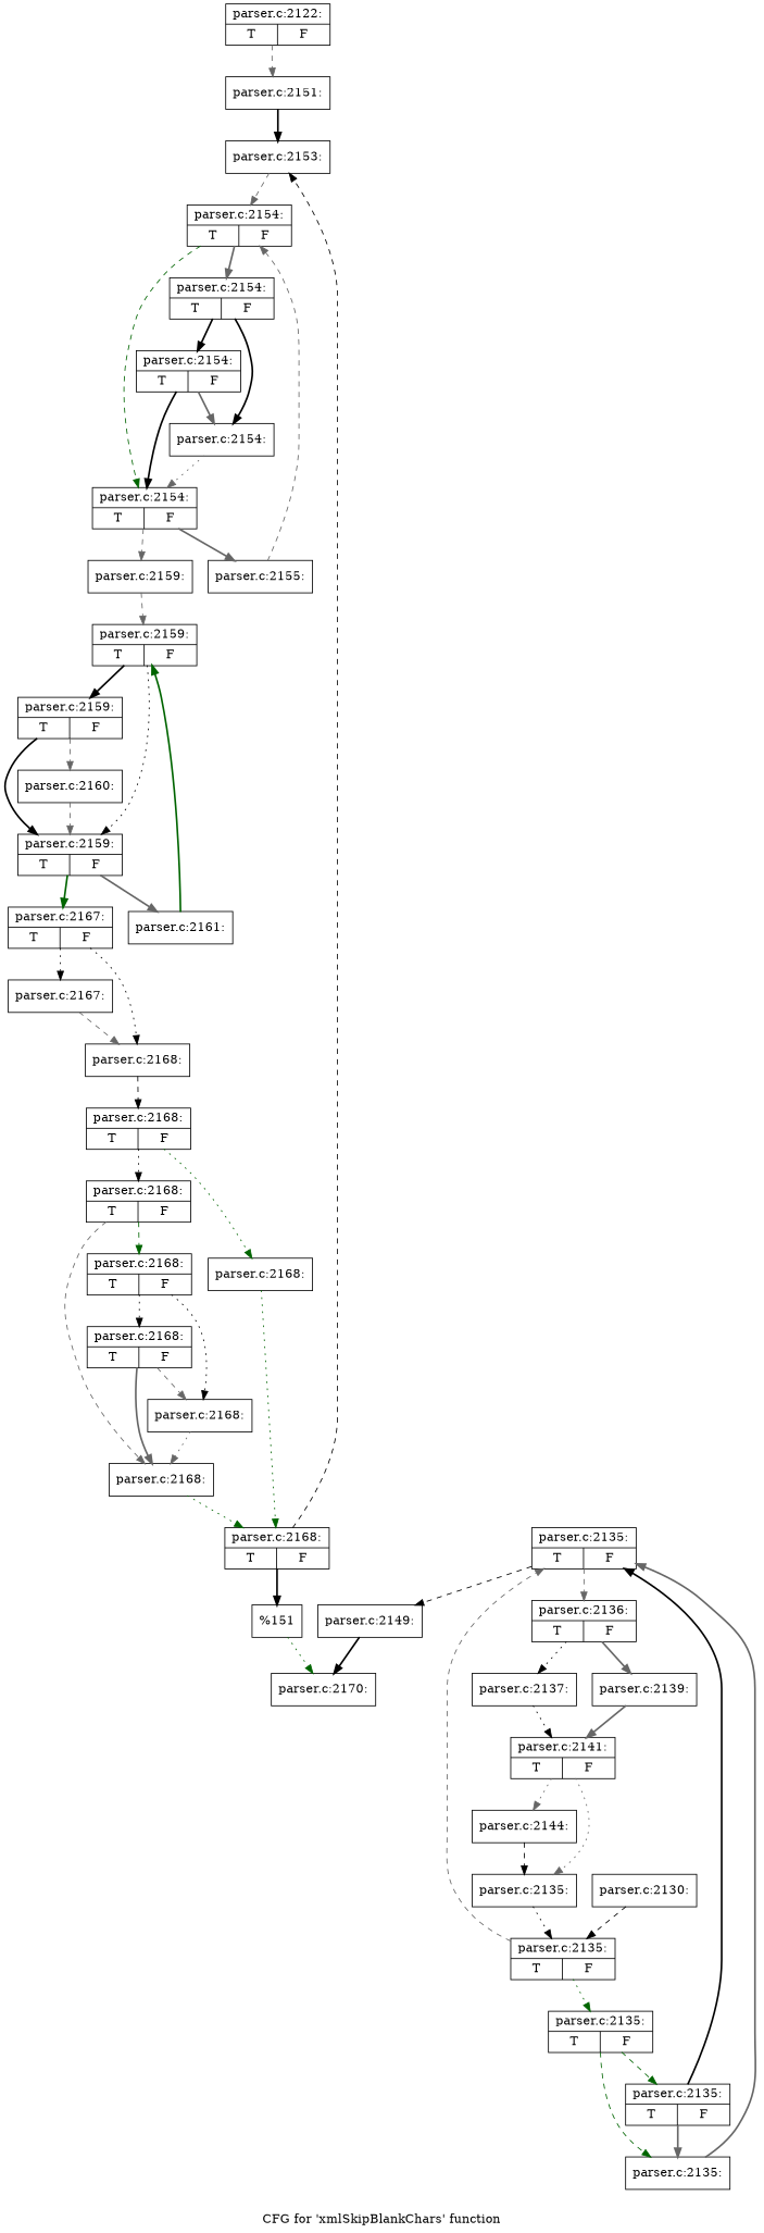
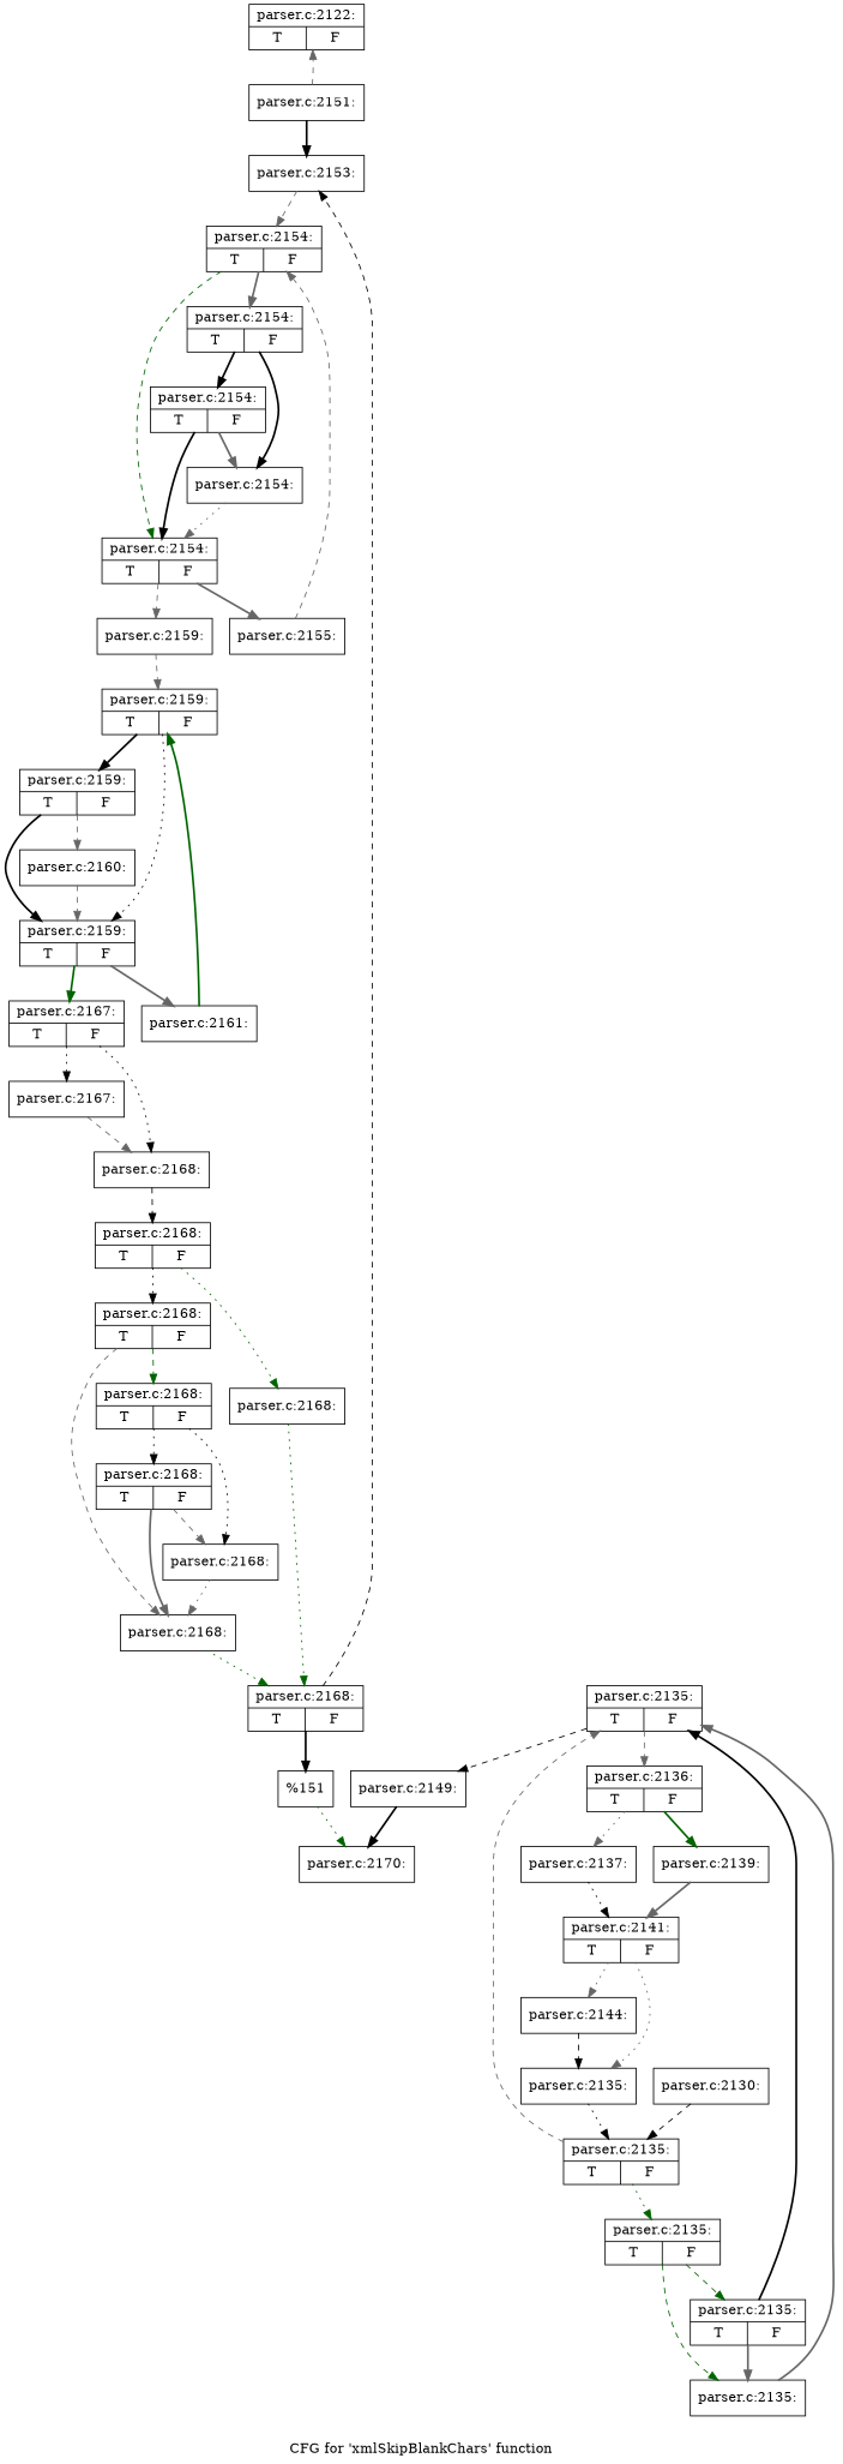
  digraph {
    label="CFG for 'xmlSkipBlankChars' function"
    node [shape=record]
    edge [color=gray40 style=dashed]
    n1 [label="{parser.c:2122:|{<s0>T|<s1>F}}"]
    n2 [label="{parser.c:2151:}"]
    n3 [label="{parser.c:2153:}"]
    n4 [label="{parser.c:2130:}"]
    n5 [label="{parser.c:2135:|{<s0>T|<s1>F}}"]
    n6 [label="{parser.c:2154:|{<s0>T|<s1>F}}"]
    n7 [label="{parser.c:2135:|{<s0>T|<s1>F}}"]
    n8 [label="{parser.c:2135:|{<s0>T|<s1>F}}"]
    n9 [label="{parser.c:2136:|{<s0>T|<s1>F}}"]
    n10 [label="{parser.c:2149:}"]
    n11 [label="{parser.c:2135:|{<s0>T|<s1>F}}"]
    n12 [label="{parser.c:2135:}"]
    n13 [label="{parser.c:2137:}"]
    n14 [label="{parser.c:2139:}"]
    n15 [label="{parser.c:2170:}"]
    n16 [label="{parser.c:2141:|{<s0>T|<s1>F}}"]
    n17 [label="{parser.c:2144:}"]
    n18 [label="{parser.c:2135:}"]
    n19 [label="{parser.c:2154:|{<s0>T|<s1>F}}"]
    n20 [label="{parser.c:2154:|{<s0>T|<s1>F}}"]
    n21 [label="{parser.c:2155:}"]
    n22 [label="{parser.c:2159:}"]
    n23 [label="{parser.c:2154:|{<s0>T|<s1>F}}"]
    n24 [label="{parser.c:2154:}"]
    n25 [label="{parser.c:2159:|{<s0>T|<s1>F}}"]
    n26 [label="{parser.c:2159:|{<s0>T|<s1>F}}"]
    n27 [label="{parser.c:2159:|{<s0>T|<s1>F}}"]
    n28 [label="{parser.c:2160:}"]
    n29 [label="{parser.c:2161:}"]
    n30 [label="{parser.c:2167:|{<s0>T|<s1>F}}"]
    n31 [label="{parser.c:2167:}"]
    n32 [label="{parser.c:2168:}"]
    n33 [label="{parser.c:2168:|{<s0>T|<s1>F}}"]
    n34 [label="{parser.c:2168:|{<s0>T|<s1>F}}"]
    n35 [label="{parser.c:2168:}"]
    n36 [label="{parser.c:2168:}"]
    n37 [label="{parser.c:2168:|{<s0>T|<s1>F}}"]
    n38 [label="{parser.c:2168:|{<s0>T|<s1>F}}"]
    n39 [label="{parser.c:2168:|{<s0>T|<s1>F}}"]
    n40 [label="{parser.c:2168:}"]
    n41 [label="{%151}"]
-   n1 -> n2
+   n2 -> n1
    n2 -> n3 [color=black style=bold]
    n3 -> n6
    n4 -> n5 [color=black]
    n5 -> n7
    n5 -> n8 [color=darkgreen style=dotted]
    n6 -> n19 [color=darkgreen]
    n6 -> n20 [style=bold]
    n7 -> n9
    n7 -> n10 [color=black]
    n8 -> n11 [color=darkgreen]
    n8 -> n12 [color=darkgreen]
-   n9 -> n13 [color=black style=dotted]
-   n9 -> n14 [style=bold]
+   n9 -> n13 [style=dotted]
+   n9 -> n14 [color=darkgreen style=bold]
    n10 -> n15 [color=black style=bold]
    n11 -> n7 [color=black style=bold]
    n11 -> n12 [style=bold]
    n12 -> n7 [style=bold]
    n13 -> n16 [color=black style=dotted]
    n14 -> n16 [style=bold]
    n16 -> n17 [style=dotted]
    n16 -> n18 [style=dotted]
    n17 -> n18 [color=black]
    n18 -> n5 [color=black style=dotted]
    n19 -> n21 [style=bold]
    n19 -> n22
    n20 -> n23 [color=black style=bold]
    n20 -> n24 [color=black style=bold]
    n21 -> n6
    n22 -> n25
    n23 -> n19 [color=black style=bold]
    n23 -> n24 [style=bold]
    n24 -> n19 [style=dotted]
    n25 -> n26 [color=black style=bold]
    n25 -> n27 [color=black style=dotted]
    n26 -> n27 [color=black style=bold]
    n26 -> n28
    n27 -> n29 [style=bold]
    n27 -> n30 [color=darkgreen style=bold]
    n28 -> n27
    n29 -> n25 [color=darkgreen style=bold]
    n30 -> n31 [color=black style=dotted]
    n30 -> n32 [color=black style=dotted]
    n31 -> n32
    n32 -> n33 [color=black]
    n33 -> n34 [color=black style=dotted]
    n33 -> n35 [color=darkgreen style=dotted]
    n34 -> n36
    n34 -> n37 [color=darkgreen]
    n35 -> n38 [color=darkgreen style=dotted]
    n36 -> n38 [color=darkgreen style=dotted]
    n37 -> n39 [color=black style=dotted]
    n37 -> n40 [color=black style=dotted]
    n38 -> n3 [color=black]
    n38 -> n41 [color=black style=bold]
    n39 -> n36 [style=bold]
    n39 -> n40
    n40 -> n36 [style=dotted]
    n41 -> n15 [color=darkgreen style=dotted]
  }
